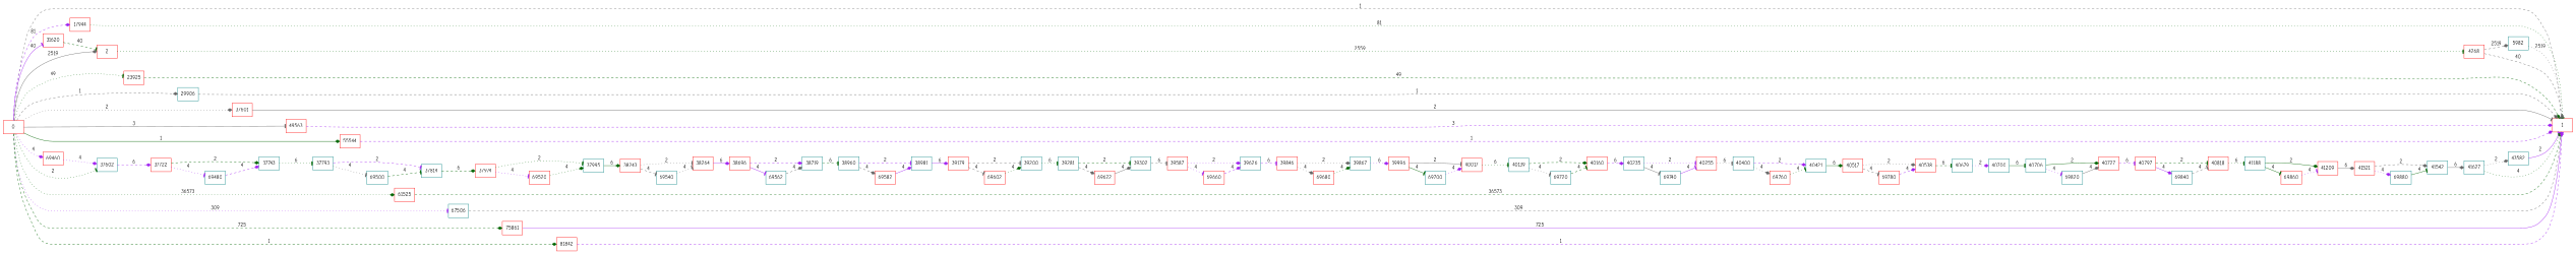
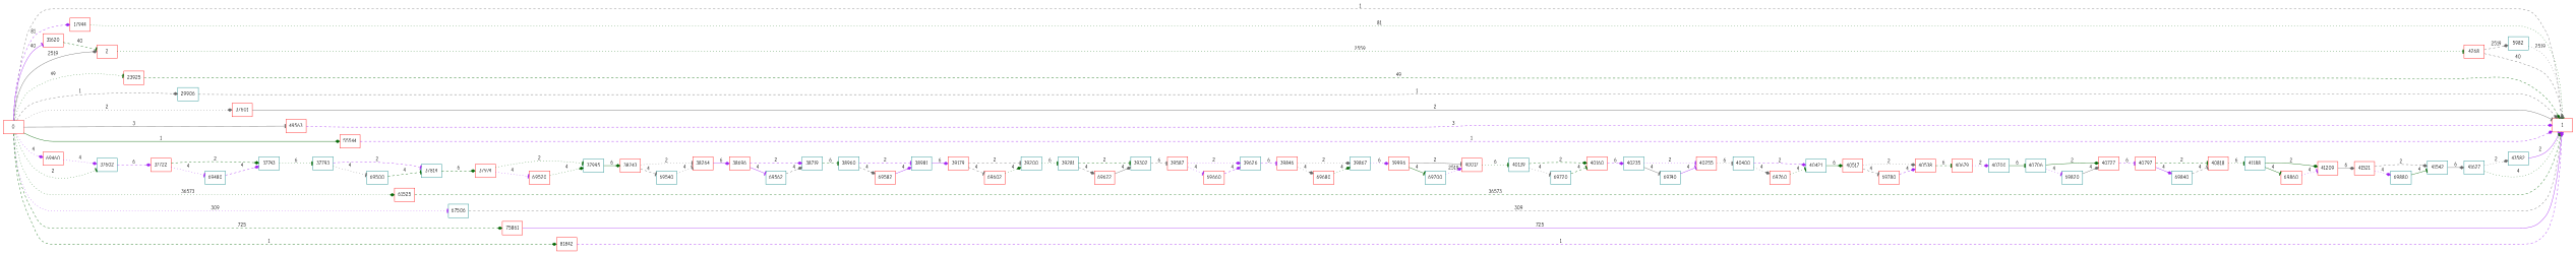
  digraph {
    fontname="Comic Neue"
    rankdir=LR
    node [color=red fontname="Comic Neue" shape=rectangle]
    edge [arrowhead=diamond color=darkgreen fontname="Comic Neue" style=dashed]
    2
    4268
    1
    5982 [color=teal]
    17944
    23925
    29906 [color=teal]
    31620
    37601
    37602 [color=teal]
    37722
    37743 [color=teal]
    69480 [color=teal]
    37793 [color=teal]
    37814 [color=teal]
    69500 [color=teal]
    37974
    37995 [color=teal]
    69520
    38243
    38264
    69540 [color=teal]
    38696
    38719 [color=teal]
    69562 [color=teal]
    38960 [color=teal]
    38981 [color=teal]
    69582
    39179
    39200 [color=teal]
    69602
    39281 [color=teal]
    39302 [color=teal]
    69622
    39587
    39626 [color=teal]
    69660
    39846
    39867 [color=teal]
    69680
    39996
    40017
    69700 [color=teal]
    40139 [color=teal]
    40160
    69720 [color=teal]
    40235 [color=teal]
    40255
    69740 [color=teal]
    40400 [color=teal]
    40421 [color=teal]
    69760
    40517
    40538
    69780
-   40679 [color=teal]
+   40679
    40700 [color=teal]
    40706 [color=teal]
    40727
    69820 [color=teal]
    40797
    40818
    69840 [color=teal]
    41188 [color=teal]
    41209
    69860
    41521
    41542 [color=teal]
    69880 [color=teal]
    41627 [color=teal]
    43582 [color=teal]
    49563
    55544
    61525
    67506 [color=teal]
    69460
    75861
    81842
    0
    2 -> 4268 [arrowhead=tee label=2559 style=dotted]
    4268 -> 1 [arrowhead=tee color=gray40 label=40]
    4268 -> 5982 [color=gray40 label=2519]
    5982 -> 1 [color=gray40 label=2519 style=dotted]
    17944 -> 1 [arrowhead=tee label=81 style=dotted]
    23925 -> 1 [label=49]
    29906 -> 1 [color=gray40 label=1]
    31620 -> 2 [arrowhead=tee label=40]
    37601 -> 1 [arrowhead=tee color=gray40 label=2 style=solid]
    37602 -> 37722 [color=purple label=6]
    37722 -> 37743 [label=2]
    37722 -> 69480 [arrowhead=tee color=purple label=4 style=dotted]
    37743 -> 37793 [arrowhead=tee label=6 style=dotted]
    69480 -> 37743 [color=purple label=4]
    37793 -> 37814 [arrowhead=tee color=purple label=2]
    37793 -> 69500 [arrowhead=tee color=gray40 label=4 style=dotted]
    37814 -> 37974 [label=6]
    69500 -> 37814 [arrowhead=tee label=4]
    37974 -> 37995 [arrowhead=tee label=2 style=dotted]
    37974 -> 69520 [arrowhead=tee color=purple label=4 style=dotted]
    37995 -> 38243 [label=6 style=solid]
    69520 -> 37995 [label=4 style=dotted]
    38243 -> 38264 [arrowhead=tee color=gray40 label=2 style=dotted]
    38243 -> 69540 [arrowhead=tee color=gray40 label=4]
    38264 -> 38696 [color=purple label=6 style=solid]
    69540 -> 38264 [arrowhead=tee color=gray40 label=4 style=dotted]
    38696 -> 38719 [color=purple label=2]
    38696 -> 69562 [arrowhead=tee color=purple label=4 style=solid]
    38719 -> 38960 [arrowhead=tee label=6]
    69562 -> 38719 [color=gray40 label=4]
    38960 -> 38981 [arrowhead=tee color=purple label=2]
    38960 -> 69582 [color=gray40 label=4]
    38981 -> 39179 [color=purple label=6 style=solid]
    69582 -> 38981 [color=purple label=4 style=solid]
    39179 -> 39200 [arrowhead=tee color=gray40 label=2]
    39179 -> 69602 [arrowhead=tee color=gray40 label=4]
    39200 -> 39281 [arrowhead=tee label=6 style=dotted]
    69602 -> 39200 [label=4 style=dotted]
    39281 -> 39302 [arrowhead=tee label=2]
    39281 -> 69622 [color=gray40 label=4]
    39302 -> 39587 [arrowhead=tee color=gray40 label=6]
    69622 -> 39302 [color=gray40 label=4 style=solid]
    39587 -> 39626 [color=purple label=2 style=dotted]
    39587 -> 69660 [arrowhead=tee color=purple label=4 style=dotted]
    39626 -> 39846 [arrowhead=tee color=purple label=6]
    69660 -> 39626 [color=purple label=4]
    39846 -> 39867 [color=gray40 label=2 style=dotted]
    39846 -> 69680 [color=gray40 label=4 style=dotted]
    39867 -> 39996 [color=purple label=6 style=dotted]
    69680 -> 39867 [label=4 style=dotted]
    39996 -> 40017 [arrowhead=tee color=gray40 label=2 style=solid]
    39996 -> 69700 [arrowhead=tee label=4 style=solid]
    40017 -> 40139 [arrowhead=tee label=6 style=dotted]
-   69700 -> 40017 [color=purple label=4 style=dotted]
+   69700 -> 40017 [color=purple label=2519 style=dotted]
    40139 -> 40160 [label=2]
    40139 -> 69720 [arrowhead=tee color=gray40 label=4 style=dotted]
    40160 -> 40235 [color=purple label=6]
    69720 -> 40160 [arrowhead=tee label=4]
    40235 -> 40255 [arrowhead=tee color=purple label=2 style=dotted]
    40235 -> 69740 [arrowhead=tee color=gray40 label=4 style=solid]
    40255 -> 40400 [arrowhead=tee color=gray40 label=6 style=dotted]
    69740 -> 40255 [arrowhead=tee color=purple label=4 style=solid]
    40400 -> 40421 [color=purple label=2]
    40400 -> 69760 [color=gray40 label=4 style=dotted]
    40421 -> 40517 [label=6 style=solid]
    69760 -> 40421 [arrowhead=tee label=4 style=dotted]
    40517 -> 40538 [color=gray40 label=2 style=dotted]
    40517 -> 69780 [arrowhead=tee color=gray40 label=4]
    40538 -> 40679 [arrowhead=tee label=6]
    69780 -> 40538 [color=purple label=4]
    40679 -> 40700 [color=purple label=2 style=dotted]
    40700 -> 40706 [arrowhead=tee label=6 style=solid]
    40706 -> 40727 [label=2 style=solid]
    40706 -> 69820 [arrowhead=tee color=purple label=4 style=dotted]
    40727 -> 40797 [arrowhead=tee color=purple label=6]
    69820 -> 40727 [color=gray40 label=4 style=solid]
    40797 -> 40818 [arrowhead=tee label=2]
    40797 -> 69840 [color=purple label=4 style=solid]
    40818 -> 41188 [arrowhead=tee label=6 style=dotted]
    69840 -> 40818 [arrowhead=tee color=gray40 label=4]
    41188 -> 41209 [label=2 style=solid]
    41188 -> 69860 [arrowhead=tee label=4 style=solid]
    41209 -> 41521 [color=gray40 label=6 style=solid]
    69860 -> 41209 [arrowhead=tee color=purple label=4 style=dotted]
    41521 -> 41542 [color=gray40 label=2]
    41521 -> 69880 [color=purple label=4 style=dotted]
    41542 -> 41627 [color=gray40 label=6 style=solid]
    69880 -> 41542 [arrowhead=tee label=4 style=solid]
    41627 -> 1 [label=4 style=dotted]
    41627 -> 43582 [color=gray40 label=2 style=dotted]
    43582 -> 1 [arrowhead=tee color=purple label=2 style=solid]
    49563 -> 1 [color=purple label=3]
    55544 -> 1 [color=purple label=1]
    61525 -> 1 [label=36573]
    67506 -> 1 [color=gray40 label=309]
    69460 -> 37602 [color=purple label=4 style=dotted]
    75861 -> 1 [arrowhead=tee color=purple label=725 style=solid]
    81842 -> 1 [color=purple label=1]
    0 -> 2 [color=gray40 label=2519 style=solid]
    0 -> 1 [arrowhead=tee color=gray40 label=1]
    0 -> 17944 [color=purple label=81]
    0 -> 23925 [arrowhead=tee label=49 style=dotted]
    0 -> 29906 [color=gray40 label=1]
    0 -> 31620 [arrowhead=tee color=purple label=40 style=solid]
    0 -> 37601 [color=gray40 label=2 style=dotted]
    0 -> 37602 [arrowhead=tee label=2 style=dotted]
    0 -> 49563 [arrowhead=tee color=gray40 label=3 style=solid]
    0 -> 55544 [label=1 style=solid]
    0 -> 61525 [label=36573 style=dotted]
    0 -> 67506 [arrowhead=tee color=purple label=309 style=dotted]
    0 -> 69460 [color=purple label=4 style=dotted]
    0 -> 75861 [label=725]
    0 -> 81842 [label=1]
  }
